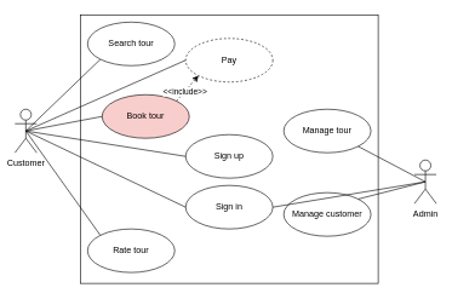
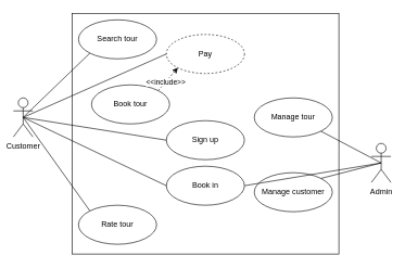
  <mxCell id="0" />
  <mxCell id="1" parent="0" />
  <mxCell id="2" value="Customer" style="shape=umlActor;verticalLabelPosition=bottom;verticalAlign=top;html=1;outlineConnect=0;" parent="1" vertex="1"><mxGeometry x="20" y="150" width="30" height="60" as="geometry" /></mxCell>
  <mxCell id="3" value="" style="rounded=0;whiteSpace=wrap;html=1;" parent="1" vertex="1"><mxGeometry x="110" y="20" width="410" height="370" as="geometry" /></mxCell>
  <mxCell id="4" value="Search tour" style="ellipse;whiteSpace=wrap;html=1;" parent="1" vertex="1"><mxGeometry x="120" y="30" width="120" height="60" as="geometry" /></mxCell>
- <mxCell id="5" value="Book tour" style="ellipse;whiteSpace=wrap;html=1;fillColor=#f8cecc;" parent="1" vertex="1"><mxGeometry x="140" y="130" width="120" height="60" as="geometry" /></mxCell>
+ <mxCell id="5" value="Book tour" style="ellipse;whiteSpace=wrap;html=1;" parent="1" vertex="1"><mxGeometry x="140" y="130" width="120" height="60" as="geometry" /></mxCell>
  <mxCell id="6" value="Rate tour" style="ellipse;whiteSpace=wrap;html=1;" parent="1" vertex="1"><mxGeometry x="120" y="315" width="120" height="60" as="geometry" /></mxCell>
  <mxCell id="7" value="Pay" style="ellipse;whiteSpace=wrap;html=1;dashed=1;" parent="1" vertex="1"><mxGeometry x="255" y="52.5" width="120" height="60" as="geometry" /></mxCell>
  <mxCell id="8" value="Admin" style="shape=umlActor;verticalLabelPosition=bottom;verticalAlign=top;html=1;outlineConnect=0;" parent="1" vertex="1"><mxGeometry x="570" y="220" width="30" height="60" as="geometry" /></mxCell>
  <mxCell id="9" value="Manage tour" style="ellipse;whiteSpace=wrap;html=1;" parent="1" vertex="1"><mxGeometry x="390" y="150" width="120" height="60" as="geometry" /></mxCell>
  <mxCell id="10" value="Manage customer" style="ellipse;whiteSpace=wrap;html=1;" parent="1" vertex="1"><mxGeometry x="390" y="265" width="120" height="60" as="geometry" /></mxCell>
  <mxCell id="11" value="Sign up" style="ellipse;whiteSpace=wrap;html=1;" parent="1" vertex="1"><mxGeometry x="255" y="185" width="120" height="60" as="geometry" /></mxCell>
- <mxCell id="12" value="Sign in" style="ellipse;whiteSpace=wrap;html=1;" parent="1" vertex="1"><mxGeometry x="255" y="255" width="120" height="60" as="geometry" /></mxCell>
+ <mxCell id="12" value="Book in" style="ellipse;whiteSpace=wrap;html=1;" parent="1" vertex="1"><mxGeometry x="255" y="255" width="120" height="60" as="geometry" /></mxCell>
  <mxCell id="13" value="" style="endArrow=none;html=1;rounded=0;exitX=0.5;exitY=0.5;exitDx=0;exitDy=0;exitPerimeter=0;entryX=0;entryY=1;entryDx=0;entryDy=0;" parent="1" source="2" target="4" edge="1"><mxGeometry width="50" height="50" relative="1" as="geometry"><mxPoint x="280" y="270" as="sourcePoint" /><mxPoint x="330" y="220" as="targetPoint" /></mxGeometry></mxCell>
- <mxCell id="14" value="" style="endArrow=none;html=1;rounded=0;exitX=0.5;exitY=0.5;exitDx=0;exitDy=0;exitPerimeter=0;entryX=0;entryY=0.5;entryDx=0;entryDy=0;" parent="1" source="2" target="5" edge="1"><mxGeometry width="50" height="50" relative="1" as="geometry"><mxPoint x="280" y="240" as="sourcePoint" /><mxPoint x="330" y="190" as="targetPoint" /></mxGeometry></mxCell>
  <mxCell id="15" value="" style="endArrow=none;html=1;rounded=0;exitX=0.5;exitY=0.5;exitDx=0;exitDy=0;exitPerimeter=0;entryX=0;entryY=0;entryDx=0;entryDy=0;" parent="1" source="2" target="6" edge="1"><mxGeometry width="50" height="50" relative="1" as="geometry"><mxPoint x="280" y="240" as="sourcePoint" /><mxPoint x="330" y="190" as="targetPoint" /></mxGeometry></mxCell>
  <mxCell id="16" value="" style="endArrow=none;html=1;rounded=0;exitX=0.5;exitY=0.5;exitDx=0;exitDy=0;exitPerimeter=0;entryX=0;entryY=0.5;entryDx=0;entryDy=0;" parent="1" source="2" target="11" edge="1"><mxGeometry width="50" height="50" relative="1" as="geometry"><mxPoint x="280" y="240" as="sourcePoint" /><mxPoint x="330" y="190" as="targetPoint" /></mxGeometry></mxCell>
  <mxCell id="17" value="" style="endArrow=none;html=1;rounded=0;exitX=0.5;exitY=0.5;exitDx=0;exitDy=0;exitPerimeter=0;entryX=0;entryY=0.5;entryDx=0;entryDy=0;" parent="1" source="2" target="12" edge="1"><mxGeometry width="50" height="50" relative="1" as="geometry"><mxPoint x="280" y="240" as="sourcePoint" /><mxPoint x="330" y="190" as="targetPoint" /></mxGeometry></mxCell>
  <mxCell id="18" value="" style="endArrow=none;html=1;rounded=0;exitX=0.5;exitY=0.5;exitDx=0;exitDy=0;exitPerimeter=0;entryX=1;entryY=1;entryDx=0;entryDy=0;" parent="1" source="8" target="9" edge="1"><mxGeometry width="50" height="50" relative="1" as="geometry"><mxPoint x="280" y="240" as="sourcePoint" /><mxPoint x="330" y="190" as="targetPoint" /></mxGeometry></mxCell>
  <mxCell id="19" value="" style="endArrow=none;html=1;rounded=0;entryX=0.5;entryY=0.5;entryDx=0;entryDy=0;entryPerimeter=0;exitX=1;exitY=0;exitDx=0;exitDy=0;" parent="1" source="10" target="8" edge="1"><mxGeometry width="50" height="50" relative="1" as="geometry"><mxPoint x="280" y="240" as="sourcePoint" /><mxPoint x="330" y="190" as="targetPoint" /></mxGeometry></mxCell>
  <mxCell id="20" value="" style="endArrow=none;html=1;rounded=0;exitX=1;exitY=0.5;exitDx=0;exitDy=0;entryX=0.5;entryY=0.5;entryDx=0;entryDy=0;entryPerimeter=0;" parent="1" source="12" target="8" edge="1"><mxGeometry width="50" height="50" relative="1" as="geometry"><mxPoint x="280" y="240" as="sourcePoint" /><mxPoint x="330" y="190" as="targetPoint" /></mxGeometry></mxCell>
  <mxCell id="21" value="" style="endArrow=classic;dashed=1;html=1;rounded=0;exitX=1;exitY=0;exitDx=0;exitDy=0;entryX=0;entryY=1;entryDx=0;entryDy=0;endFill=1;" parent="1" source="5" target="7" edge="1"><mxGeometry width="50" height="50" relative="1" as="geometry"><mxPoint x="280" y="240" as="sourcePoint" /><mxPoint x="330" y="190" as="targetPoint" /></mxGeometry></mxCell>
  <mxCell id="22" value="&amp;lt;&amp;lt;include&amp;gt;&amp;gt;" style="edgeLabel;html=1;align=center;verticalAlign=middle;resizable=0;points=[];" parent="21" vertex="1" connectable="0"><mxGeometry x="-0.274" relative="1" as="geometry"><mxPoint as="offset" /></mxGeometry></mxCell>
  <mxCell id="23" value="" style="endArrow=none;html=1;rounded=0;exitX=0.5;exitY=0.5;exitDx=0;exitDy=0;exitPerimeter=0;entryX=0;entryY=0.5;entryDx=0;entryDy=0;" parent="1" source="2" target="7" edge="1"><mxGeometry width="50" height="50" relative="1" as="geometry"><mxPoint x="250" y="250" as="sourcePoint" /><mxPoint x="300" y="200" as="targetPoint" /></mxGeometry></mxCell>
